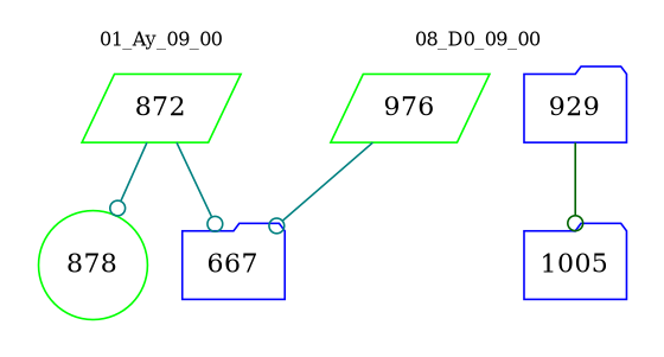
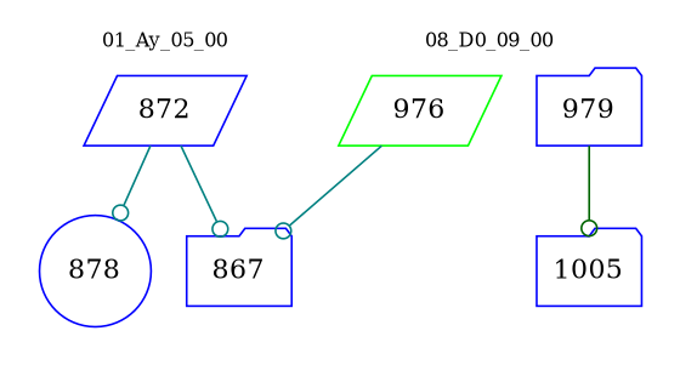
  digraph {
    node [color=blue shape=folder]
    edge [arrowhead=odot color=teal]
-   n1 [color=green label=878 shape=circle]
-   n2 [color=green label=872 shape=parallelogram]
-   n3 [label=667]
+   n1 [label=878 shape=circle]
+   n2 [label=872 shape=parallelogram]
+   n3 [label=867]
    n4 [color=green label=976 shape=parallelogram]
-   n5 [label=929]
+   n5 [label=979]
    n6 [label=1005]
    subgraph cluster_1 {
      color=white
      fontsize=10
-     label="01_Ay_09_00"
+     label="01_Ay_05_00"
      n1
      n2
      n3
    }
    subgraph cluster_2 {
      color=white
      fontsize=10
      label="08_D0_09_00"
      n4
      n5
      n6
    }
    n2 -> n1
    n2 -> n3
    n4 -> n3
    n5 -> n6 [color=darkgreen]
  }
